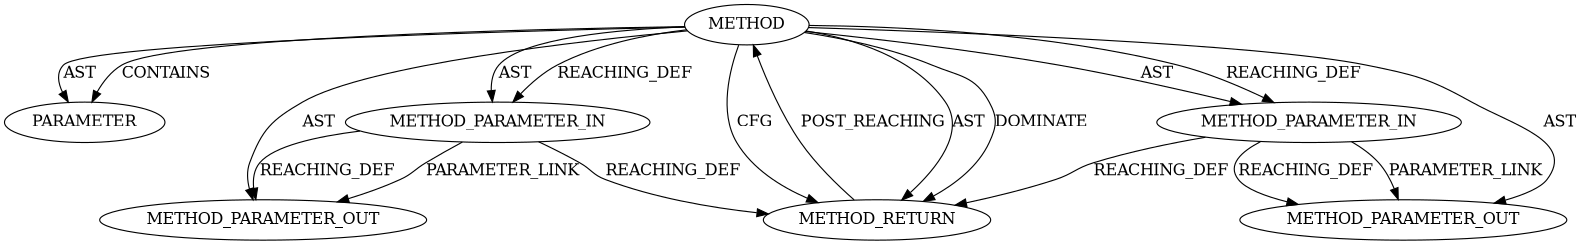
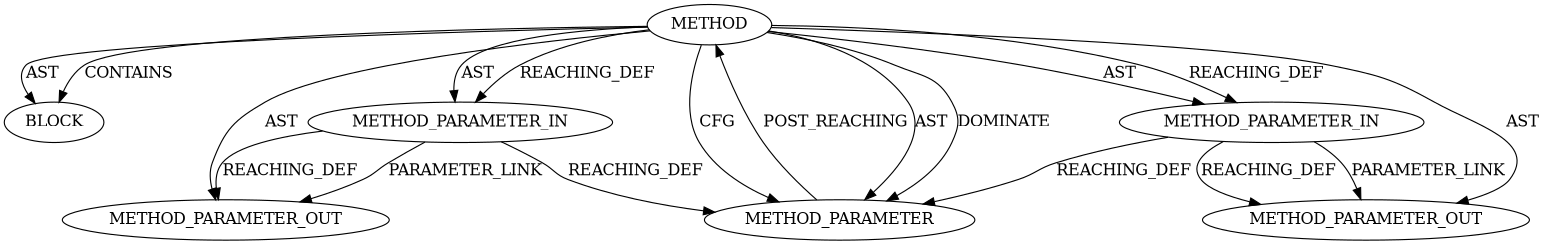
  digraph {
    node [CODE="<empty>" ORDER=1 TYPE_FULL_NAME=ANY EVALUATION_STRATEGY=BY_VALUE IS_VARIADIC=false]
-   n1 [ARGUMENT_INDEX=1 label=PARAMETER EVALUATION_STRATEGY="" IS_VARIADIC=""]
+   n1 [ARGUMENT_INDEX=1 label=BLOCK EVALUATION_STRATEGY="" IS_VARIADIC=""]
    n2 [CODE=p1 INDEX=1 NAME=p1 label=METHOD_PARAMETER_OUT]
    n3 [CODE=p1 INDEX=1 NAME=p1 label=METHOD_PARAMETER_IN]
-   n4 [CODE=RET ORDER=2 label=METHOD_RETURN IS_VARIADIC=""]
+   n4 [CODE=RET ORDER=2 label=METHOD_PARAMETER IS_VARIADIC=""]
    n5 [AST_PARENT_FULL_NAME="<global>" AST_PARENT_TYPE=NAMESPACE_BLOCK FILENAME="<empty>" FULL_NAME="<operator>.or" IS_EXTERNAL=true NAME="<operator>.or" ORDER=0 label=METHOD TYPE_FULL_NAME="" EVALUATION_STRATEGY="" IS_VARIADIC=""]
    n6 [CODE=p2 INDEX=2 NAME=p2 ORDER=2 label=METHOD_PARAMETER_IN]
    n7 [CODE=p2 INDEX=2 NAME=p2 ORDER=2 label=METHOD_PARAMETER_OUT]
    n3 -> n2 [label=PARAMETER_LINK]
    n3 -> n2 [VARIABLE=p1 label=REACHING_DEF]
    n3 -> n4 [VARIABLE=p1 label=REACHING_DEF]
    n4 -> n5 [label=POST_REACHING]
    n5 -> n1 [label=AST]
    n5 -> n1 [label=CONTAINS]
    n5 -> n2 [label=AST]
    n5 -> n3 [label=AST]
    n5 -> n3 [label=REACHING_DEF]
    n5 -> n4 [label=AST]
    n5 -> n4 [label=DOMINATE]
    n5 -> n4 [label=CFG]
    n5 -> n6 [label=AST]
    n5 -> n6 [label=REACHING_DEF]
    n5 -> n7 [label=AST]
    n6 -> n4 [VARIABLE=p2 label=REACHING_DEF]
    n6 -> n7 [label=PARAMETER_LINK]
    n6 -> n7 [VARIABLE=p2 label=REACHING_DEF]
  }
